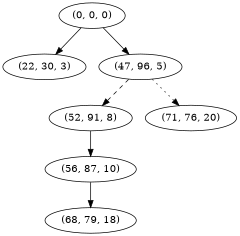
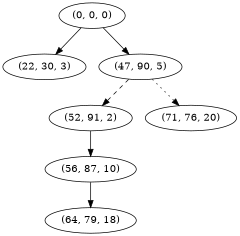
  digraph {
    edge [style=solid]
    "(0, 0, 0)"
    "(22, 30, 3)"
-   "(47, 96, 5)"
-   "(52, 91, 8)"
+   "(47, 96, 5)" [label="(47, 90, 5)"]
+   "(52, 91, 8)" [label="(52, 91, 2)"]
    "(71, 76, 20)"
    "(56, 87, 10)"
-   "(68, 79, 18)"
+   "(68, 79, 18)" [label="(64, 79, 18)"]
    "(0, 0, 0)" -> "(22, 30, 3)"
    "(0, 0, 0)" -> "(47, 96, 5)"
    "(47, 96, 5)" -> "(52, 91, 8)" [style=dashed]
    "(47, 96, 5)" -> "(71, 76, 20)" [style=dotted]
    "(52, 91, 8)" -> "(56, 87, 10)"
    "(56, 87, 10)" -> "(68, 79, 18)"
  }
